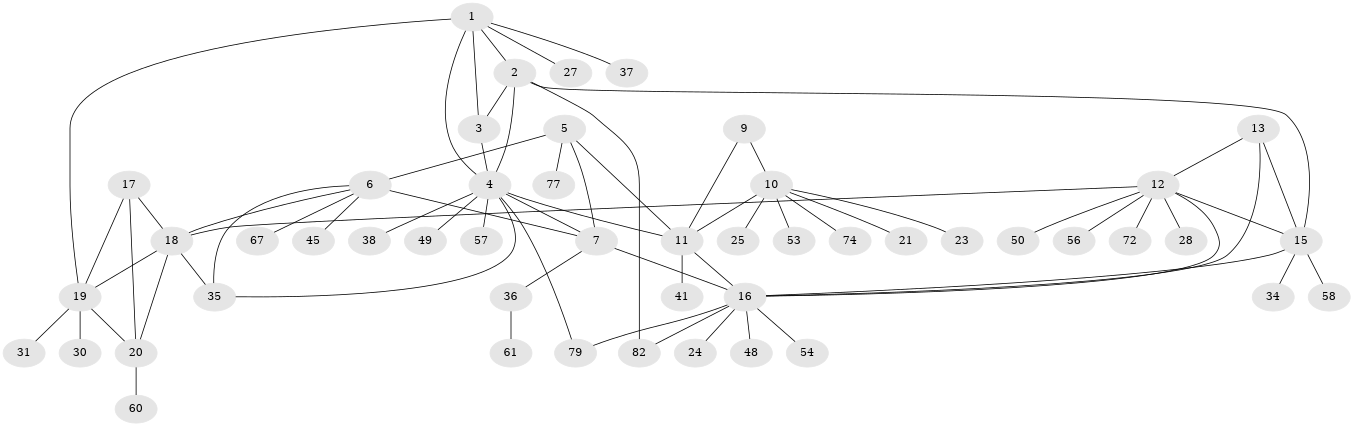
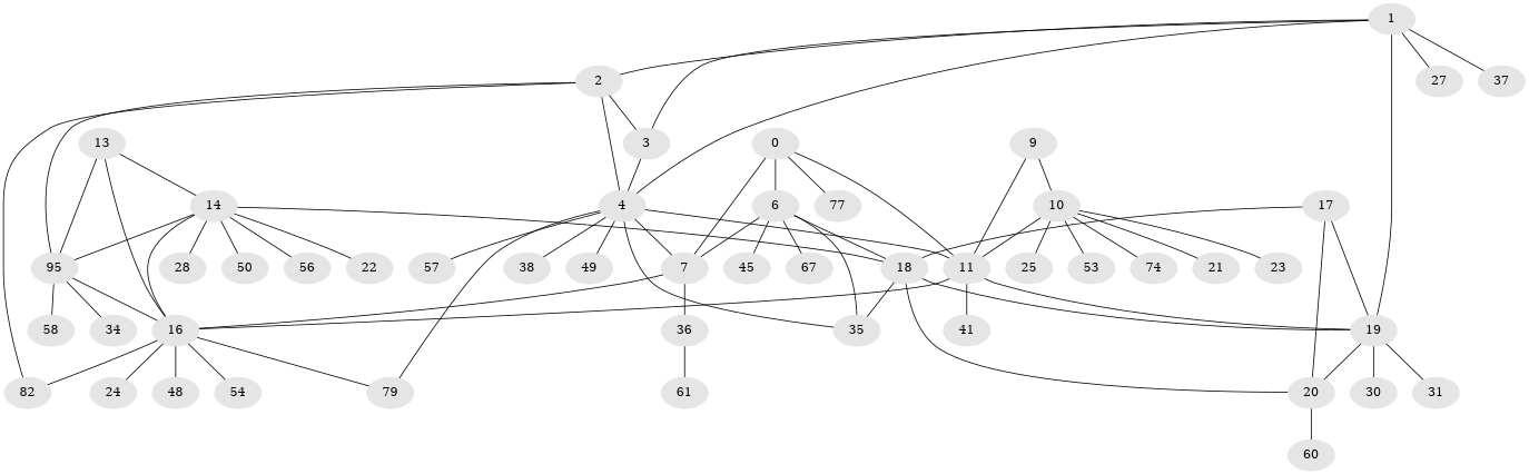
  graph {
    node [color=gray90 style=filled]
    1 [super="+43"]
    2
    3
    4
    19 [super="+26+68+80+71+72"]
    27
    37
-   15
+   15 [label=95]
    82
    7
    11 [super="+33+59+55+51+44"]
    35 [super="+75"]
    38
    49
    57
    79
    20
    30
    31 [super="+78"]
    16
    34 [super="+52"]
    58
    36
    41
    6 [super="+8+47"]
    18
    45
    67
-   5
+   5 [label=0]
    77
    24
    48
    54
    61
    9 [super="+40+12"]
    10
    21
    23
    25 [super="+65+81+63"]
    53
    74
-   14 [label=12]
-   22 [label=72]
+   14
+   22
    28
    50
    56
    13 [super="+42+29+69+39"]
    17 [super="+64+73+32"]
    60
    1 -- 2
    1 -- 3
    1 -- 4
    1 -- 19 [weight=2]
    1 -- 27
    1 -- 37
    2 -- 3
    2 -- 4
    2 -- 15
    2 -- 82
    3 -- 4
    4 -- 7
    4 -- 11
    4 -- 35
    4 -- 38
    4 -- 49
    4 -- 57
    4 -- 79
    19 -- 20
    19 -- 30
    19 -- 31
    15 -- 16
    15 -- 34
    15 -- 58
    7 -- 16
    7 -- 36
+   11 -- 19 [weight=2]
    11 -- 16
    11 -- 41
    20 -- 60
    16 -- 82
    16 -- 79
    16 -- 24
    16 -- 48
    16 -- 54
    36 -- 61
    6 -- 7 [weight=2]
    6 -- 35
    6 -- 18
    6 -- 45
    6 -- 67
    18 -- 19
    18 -- 35
    18 -- 20
    5 -- 7
    5 -- 11
    5 -- 6 [weight=2]
    5 -- 77
    9 -- 11 [weight=2]
    9 -- 10 [weight=2]
    10 -- 11
    10 -- 21
    10 -- 23
    10 -- 25
    10 -- 53
    10 -- 74
    14 -- 15
    14 -- 16
    14 -- 18
    14 -- 22
    14 -- 28
    14 -- 50
    14 -- 56
    13 -- 15
    13 -- 16
    13 -- 14
    17 -- 19
    17 -- 20
    17 -- 18
  }
